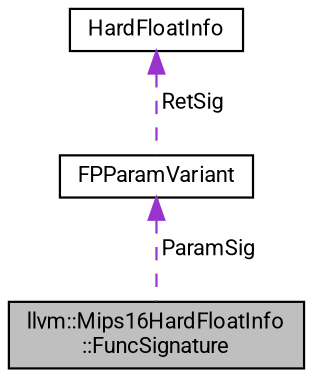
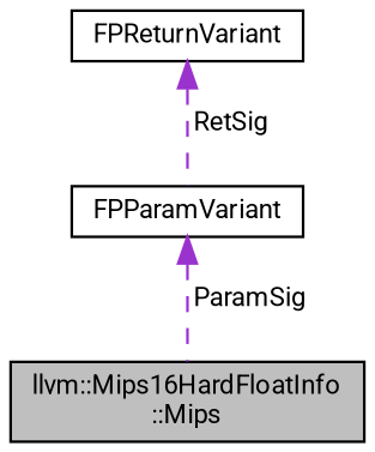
  digraph {
    fontname=Roboto
    node [color=black fontname=Roboto fontsize=10 shape=box]
    edge [color=darkorchid3 dir=back fontname=Roboto fontsize=10 labelfontname=Helvetica labelfontsize=10 style=dashed]
-   n1 [fillcolor=grey75 fontcolor=black height=0.2 label="llvm::Mips16HardFloatInfo\l::FuncSignature" style=filled width=0.4]
+   n1 [fillcolor=grey75 fontcolor=black height=0.2 label="llvm::Mips16HardFloatInfo\l::Mips" style=filled width=0.4]
    n2 [height=0.2 label=FPParamVariant width=0.4]
-   n3 [height=0.2 label=HardFloatInfo width=0.4]
+   n3 [height=0.2 label=FPReturnVariant width=0.4]
    n2 -> n1 [label=" ParamSig"]
    n3 -> n2 [label=" RetSig"]
  }
